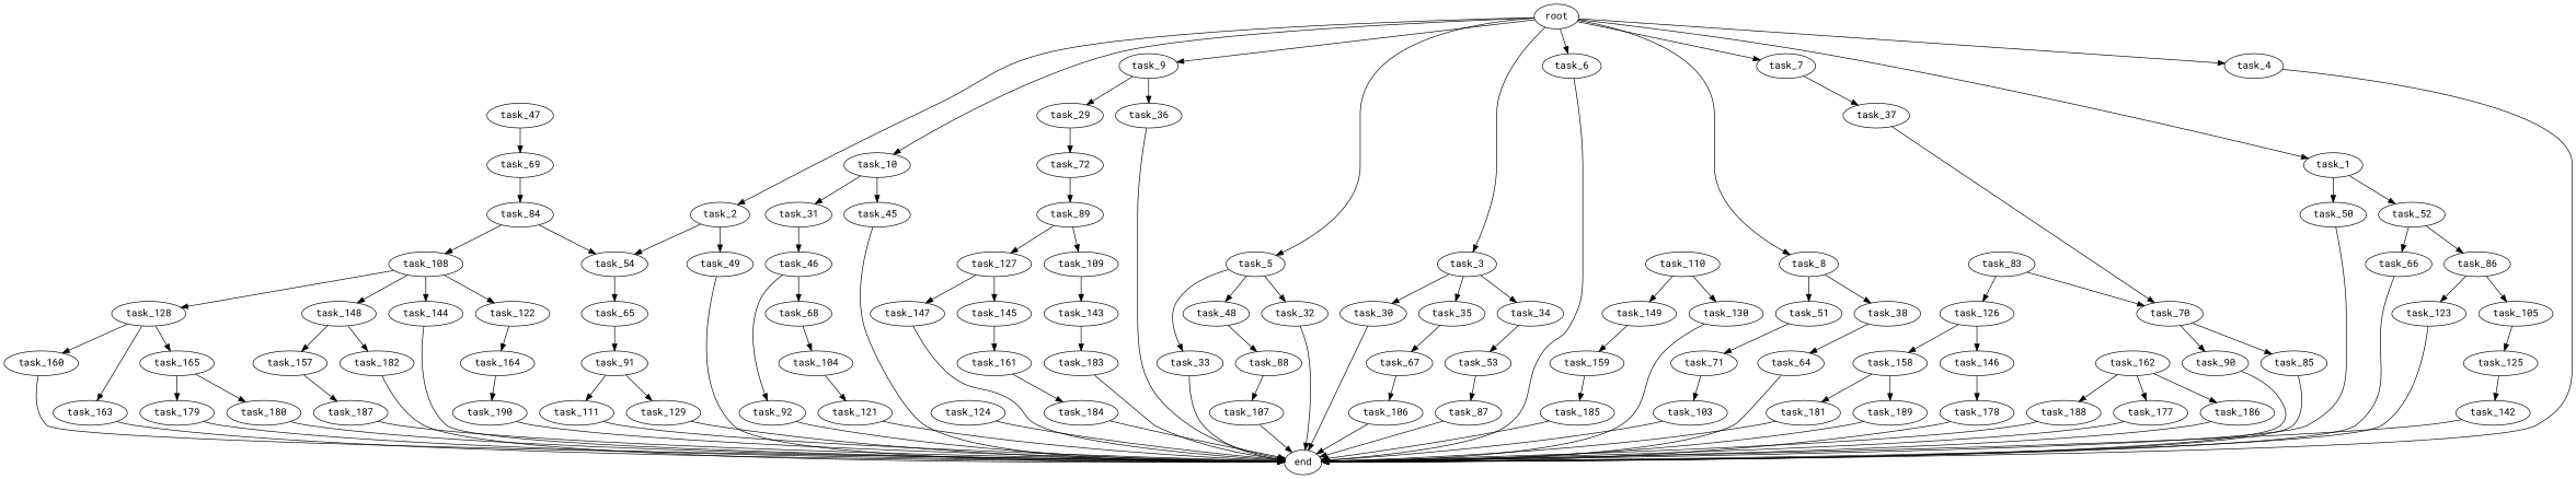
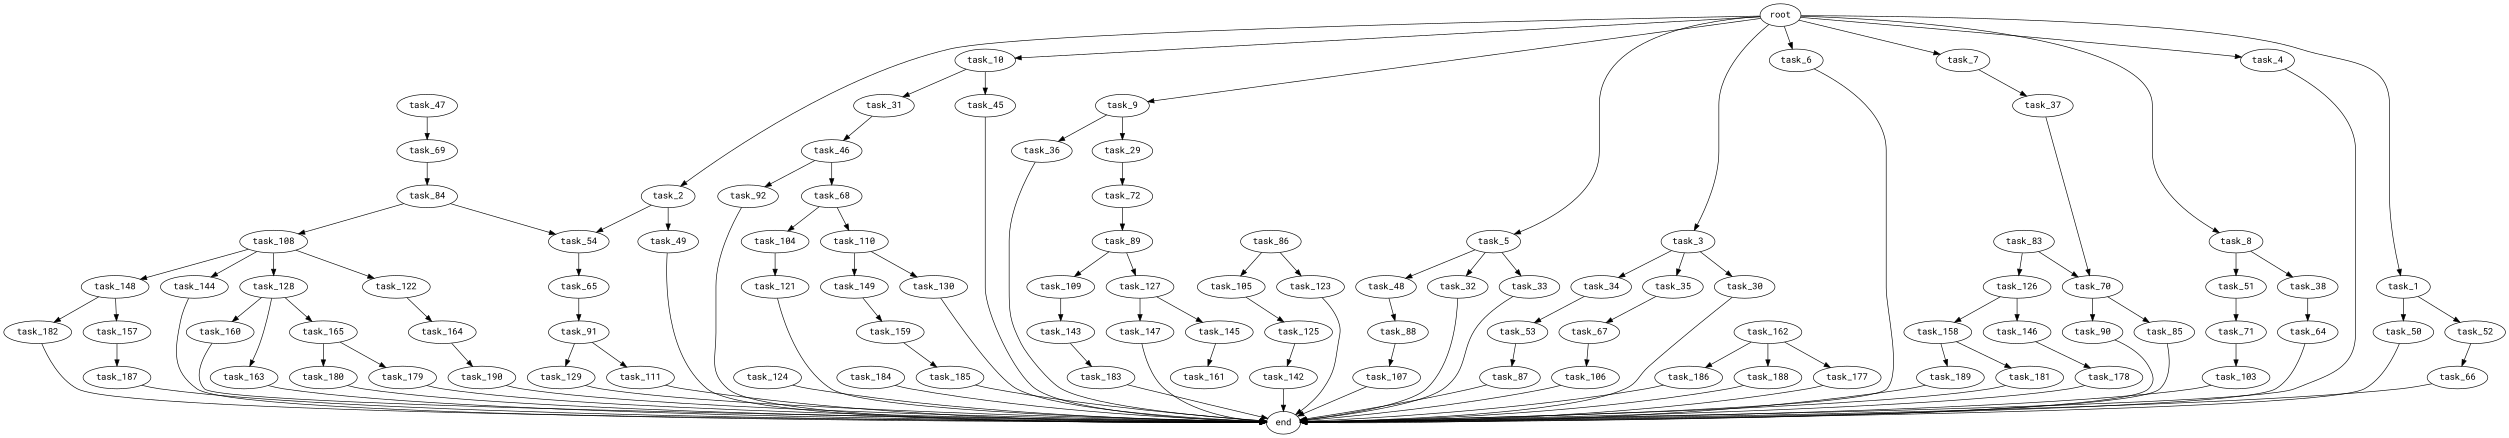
  digraph {
    fontname="Roboto Mono"
    node [fontname="Roboto Mono"]
    edge [fontname="Roboto Mono"]
    task_65
    task_91
    task_129
    task_111
    task_92
    end
    task_45
    task_89
    task_109
    task_127
    task_143
    task_145
    task_147
    task_5
    task_33
    task_48
    task_32
    task_88
    task_47
    task_69
    task_84
    task_3
    task_30
    task_34
    task_35
    task_53
    task_67
    task_6
    task_38
    task_64
    task_2
    task_49
    task_54
    task_8
    task_51
    task_71
    task_125
    task_142
    task_163
    task_108
    task_87
    task_124
    task_144
    task_122
    task_128
    task_148
    task_184
    task_187
    task_86
    task_105
    task_123
    task_161
    task_177
    task_149
    task_159
    task_185
    task_130
    task_189
    task_103
    task_160
    task_107
    task_4
    task_104
    task_121
    task_36
    task_181
    task_183
    task_50
    task_10
    task_31
    task_46
    task_83
    task_126
    task_70
    task_146
    task_158
    task_110
    task_9
    task_29
    task_72
    task_68
    task_85
    task_186
    task_178
    task_179
    task_66
    root
    task_7
    task_1
    task_37
    task_52
    task_106
    task_162
    task_188
    task_180
    task_190
    task_90
    task_165
    task_164
    task_157
    task_182
    task_65 -> task_91
    task_91 -> task_129
    task_91 -> task_111
    task_129 -> end
    task_111 -> end
    task_92 -> end
    task_45 -> end
    task_89 -> task_109
    task_89 -> task_127
    task_109 -> task_143
    task_127 -> task_145
    task_127 -> task_147
    task_143 -> task_183
    task_145 -> task_161
    task_147 -> end
    task_5 -> task_33
    task_5 -> task_48
    task_5 -> task_32
    task_33 -> end
    task_48 -> task_88
    task_32 -> end
    task_88 -> task_107
    task_47 -> task_69
    task_69 -> task_84
    task_84 -> task_54
    task_84 -> task_108
    task_3 -> task_30
    task_3 -> task_34
    task_3 -> task_35
    task_30 -> end
    task_34 -> task_53
    task_35 -> task_67
    task_53 -> task_87
    task_67 -> task_106
    task_6 -> end
    task_38 -> task_64
    task_64 -> end
    task_2 -> task_49
    task_2 -> task_54
    task_49 -> end
    task_54 -> task_65
    task_8 -> task_38
    task_8 -> task_51
    task_51 -> task_71
    task_71 -> task_103
    task_125 -> task_142
    task_142 -> end
    task_163 -> end
    task_108 -> task_144
    task_108 -> task_122
    task_108 -> task_128
    task_108 -> task_148
    task_87 -> end
    task_124 -> end
    task_144 -> end
    task_122 -> task_164
    task_128 -> task_163
    task_128 -> task_160
    task_128 -> task_165
    task_148 -> task_157
    task_148 -> task_182
    task_184 -> end
    task_187 -> end
    task_86 -> task_105
    task_86 -> task_123
    task_105 -> task_125
    task_123 -> end
-   task_161 -> task_184
    task_177 -> end
    task_149 -> task_159
    task_159 -> task_185
    task_185 -> end
    task_130 -> end
    task_189 -> end
    task_103 -> end
    task_160 -> end
    task_107 -> end
    task_4 -> end
    task_104 -> task_121
    task_121 -> end
    task_36 -> end
    task_181 -> end
    task_183 -> end
    task_50 -> end
    task_10 -> task_45
    task_10 -> task_31
    task_31 -> task_46
    task_46 -> task_92
    task_46 -> task_68
    task_83 -> task_126
    task_83 -> task_70
    task_126 -> task_146
    task_126 -> task_158
    task_70 -> task_85
    task_70 -> task_90
    task_146 -> task_178
    task_158 -> task_189
    task_158 -> task_181
    task_110 -> task_149
    task_110 -> task_130
    task_9 -> task_36
    task_9 -> task_29
    task_29 -> task_72
    task_72 -> task_89
    task_68 -> task_104
+   task_68 -> task_110
    task_85 -> end
    task_186 -> end
    task_178 -> end
    task_179 -> end
    task_66 -> end
    root -> task_5
    root -> task_3
    root -> task_6
    root -> task_2
    root -> task_8
    root -> task_4
    root -> task_10
    root -> task_9
    root -> task_7
    root -> task_1
    task_7 -> task_37
    task_1 -> task_50
    task_1 -> task_52
    task_37 -> task_70
-   task_52 -> task_86
    task_52 -> task_66
    task_106 -> end
    task_162 -> task_177
    task_162 -> task_186
    task_162 -> task_188
    task_188 -> end
    task_180 -> end
    task_190 -> end
    task_90 -> end
    task_165 -> task_179
    task_165 -> task_180
    task_164 -> task_190
    task_157 -> task_187
    task_182 -> end
  }
